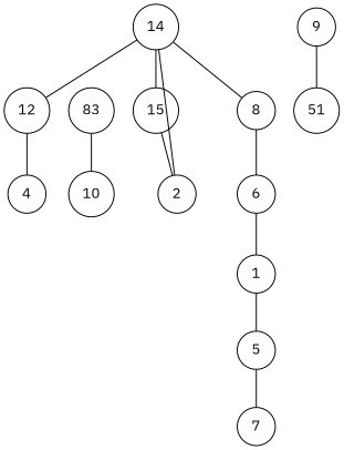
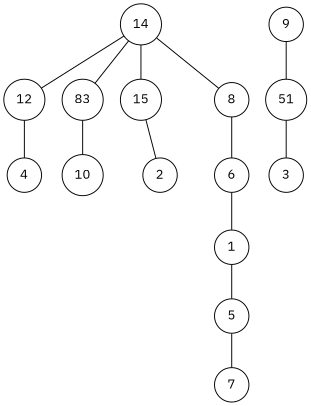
  graph {
    fontname="IBM Plex Sans"
    rankdir=UD
    splines=line
    node [fontname="IBM Plex Sans" shape=circle]
    edge [fontname="IBM Plex Sans"]
    n1 [label=14]
    n2 [label=12]
    n3 [label=83]
    n4 [label=15]
    n5 [label=8]
    n6 [label=4]
    n7 [label=10]
    n8 [label=2]
    n9 [label=6]
    n10 [label=9]
    n11 [label=51]
+   n12 [label=3]
    n13 [label=1]
    n14 [label=5]
    n15 [label=7]
    n1 -- n2
-   n1 -- n8
+   n1 -- n3
    n1 -- n4
    n1 -- n5
    n2 -- n6
    n3 -- n7
    n4 -- n8
    n5 -- n9
    n9 -- n13
    n10 -- n11
+   n11 -- n12
    n13 -- n14
    n14 -- n15
  }
